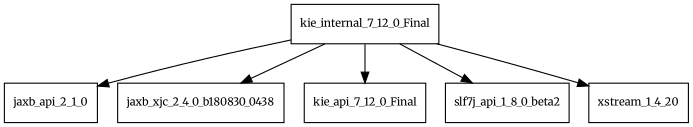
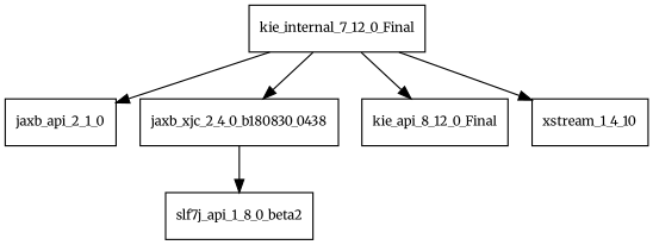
  digraph {
    fontname=Merriweather
    node [fontname=Merriweather fontsize=10.0 shape=box]
    edge [fontname=Merriweather]
    n1 [label=jaxb_api_2_1_0]
    kie_internal_7_12_0_Final
    jaxb_xjc_2_4_0_b180830_0438
-   kie_api_7_12_0_Final
+   kie_api_7_12_0_Final [label=kie_api_8_12_0_Final]
    n5 [label=slf7j_api_1_8_0_beta2]
-   xstream_1_4_10 [label=xstream_1_4_20]
+   xstream_1_4_10
    kie_internal_7_12_0_Final -> n1
    kie_internal_7_12_0_Final -> jaxb_xjc_2_4_0_b180830_0438
    kie_internal_7_12_0_Final -> kie_api_7_12_0_Final
-   kie_internal_7_12_0_Final -> n5
+   jaxb_xjc_2_4_0_b180830_0438 -> n5
    kie_internal_7_12_0_Final -> xstream_1_4_10
  }
